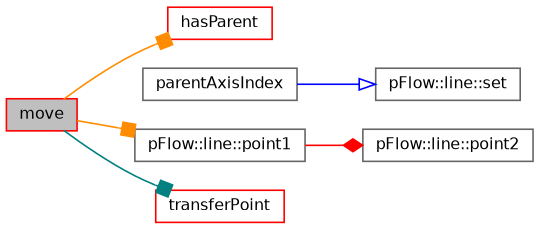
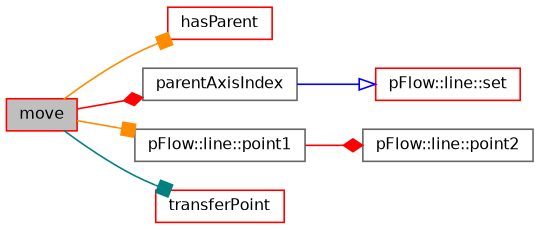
  digraph {
    rankdir=LR
    node [color=red fillcolor=white fontname=Helvetica fontsize=10 shape=record style=filled]
    edge [arrowhead=box color=darkorange fontname=Helvetica fontsize=10 labelfontname=Helvetica labelfontsize=10 style=solid]
    n1 [fillcolor=grey75 fontcolor=black height=0.2 label=move width=0.4]
    n2 [height=0.2 label=hasParent width=0.4]
    n3 [color=gray40 height=0.2 label=parentAxisIndex width=0.4]
    n4 [color=gray40 height=0.2 label="pFlow::line::point1" width=0.4]
    n5 [height=0.2 label=transferPoint width=0.4]
-   n6 [color=gray40 height=0.2 label="pFlow::line::set" width=0.4]
+   n6 [height=0.2 label="pFlow::line::set" width=0.4]
    n7 [color=gray40 height=0.2 label="pFlow::line::point2" width=0.4]
    n1 -> n2
+   n1 -> n3 [arrowhead=diamond color=red]
    n1 -> n4
    n1 -> n5 [color=teal]
    n3 -> n6 [arrowhead=onormal color=blue]
    n4 -> n7 [arrowhead=diamond color=red]
  }
